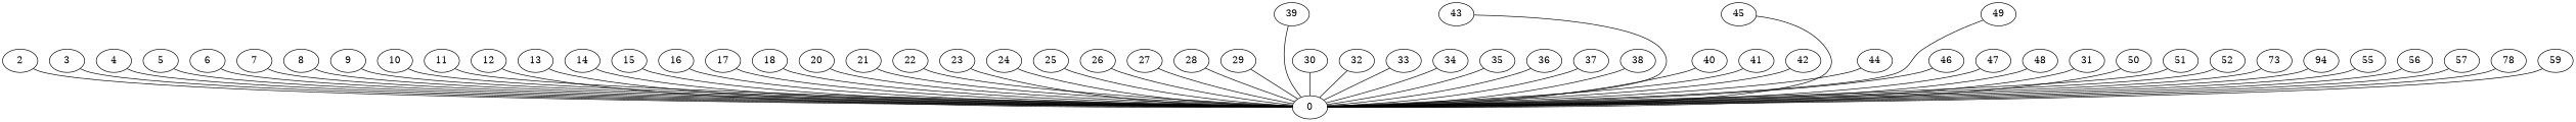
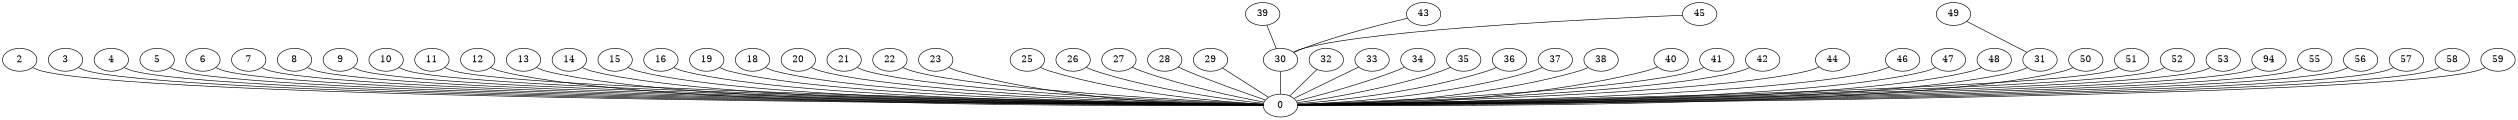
  graph {
    2
    0
    3
    4
    5
    6
    7
    8
    9
    10
    11
    12
    13
    14
    15
    16
-   17
+   17 [label=19]
    18
    20
    21
    22
    23
-   24
    25
    26
    27
    28
    29
    30
    31
    32
    33
    34
    35
    36
    37
    38
    39
    40
    41
    42
    43
    44
    45
    46
    47
    48
    49
    50
    51
    52
-   53 [label=73]
+   53
    n53 [label=94]
    55
    56
    57
-   58 [label=78]
+   58
    59
    2 -- 0
    3 -- 0
    4 -- 0
    5 -- 0
    6 -- 0
    7 -- 0
    8 -- 0
    9 -- 0
    10 -- 0
    11 -- 0
    12 -- 0
    13 -- 0
    14 -- 0
    15 -- 0
    16 -- 0
    17 -- 0
    18 -- 0
    20 -- 0
    21 -- 0
    22 -- 0
    23 -- 0
-   24 -- 0
    25 -- 0
    26 -- 0
    27 -- 0
    28 -- 0
    29 -- 0
    30 -- 0
    31 -- 0
    32 -- 0
    33 -- 0
    34 -- 0
    35 -- 0
    36 -- 0
    37 -- 0
    38 -- 0
-   39 -- 0
+   39 -- 30
    40 -- 0
    41 -- 0
    42 -- 0
-   43 -- 0
+   43 -- 30
    44 -- 0
-   45 -- 0
+   45 -- 30
    46 -- 0
    47 -- 0
    48 -- 0
-   49 -- 0
+   49 -- 31
    50 -- 0
    51 -- 0
    52 -- 0
    53 -- 0
    n53 -- 0
    55 -- 0
    56 -- 0
    57 -- 0
    58 -- 0
    59 -- 0
  }
